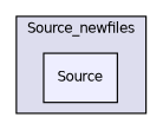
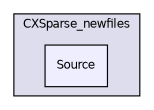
  digraph {
    compound=true
    n1 [fillcolor="#eeeeff" fontname=Helvetica fontsize=10 label=Source pencolor=black shape=box style=filled]
    subgraph cluster_1 {
      bgcolor="#ddddee"
      fontname=Helvetica
      fontsize=10
-     label=Source_newfiles
+     label=CXSparse_newfiles
      pencolor=black
      n1
    }
  }
